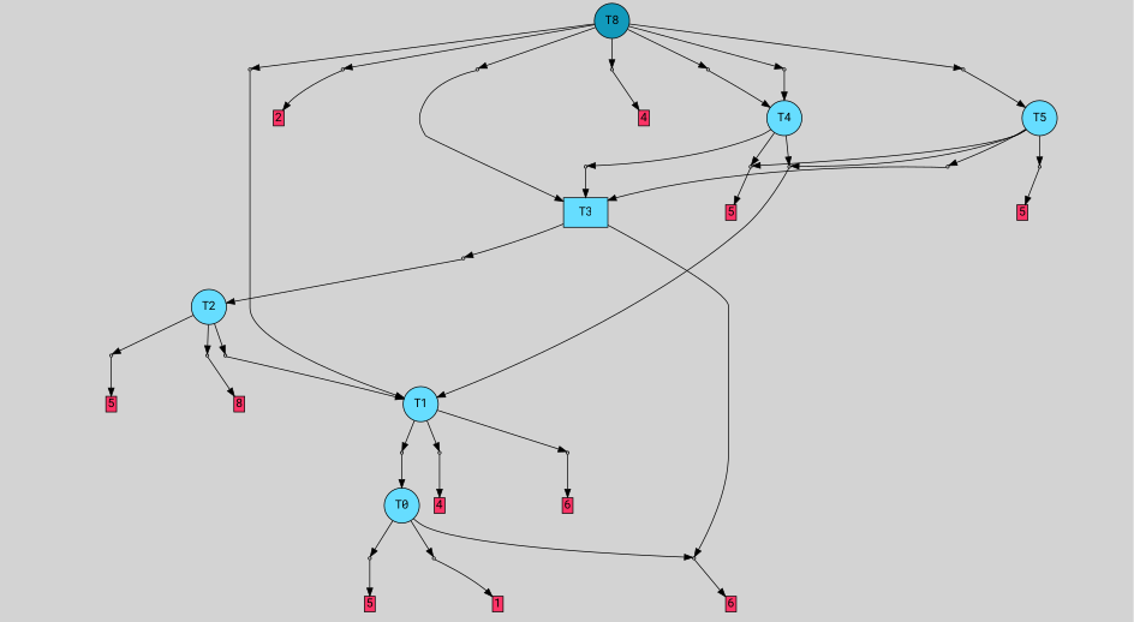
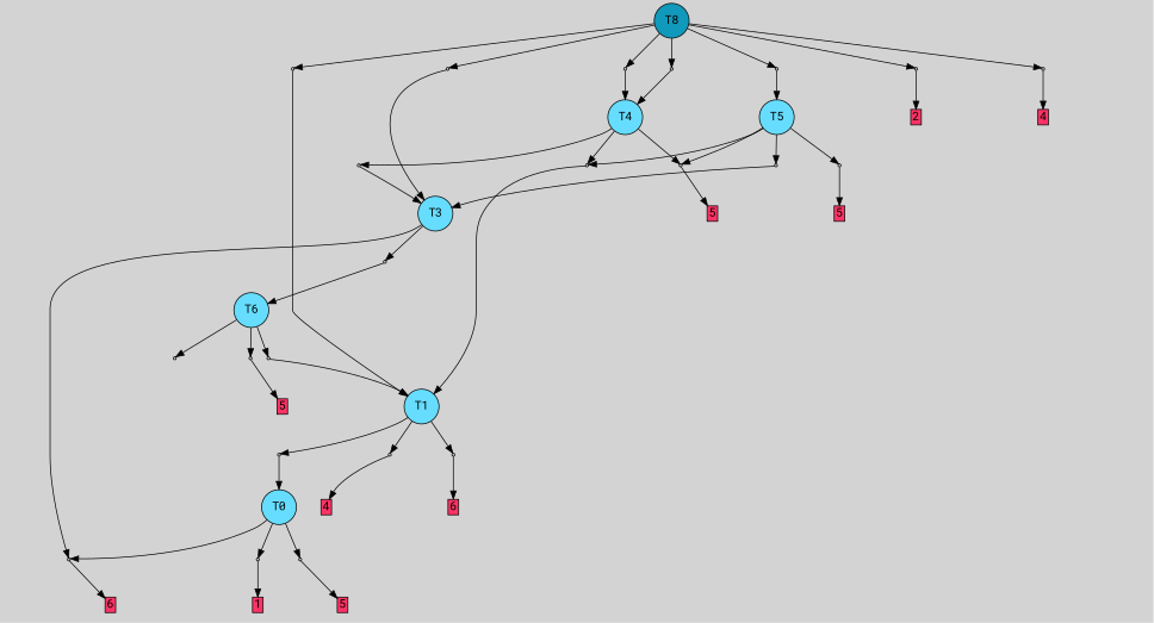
  digraph {
    bgcolor=lightgray
    fontname="Roboto Mono"
    node [fontname="Roboto Mono" shape=box style=filled]
    edge [fontname="Roboto Mono"]
    n1 [fillcolor="#1199bb" label=T8 shape=circle]
    P15 [fillcolor="#cccccc" shape=point]
    P16 [fillcolor="#cccccc" shape=point]
    P17 [fillcolor="#cccccc" shape=point]
    P18 [fillcolor="#cccccc" shape=point]
    P19 [fillcolor="#cccccc" shape=point]
    P20 [fillcolor="#cccccc" shape=point]
    P21 [fillcolor="#cccccc" shape=point]
    T0 [fillcolor="#66ddff" shape=circle]
    P0 [fillcolor="#cccccc" shape=point]
    P1 [fillcolor="#cccccc" shape=point]
    P2 [fillcolor="#cccccc" shape=point]
    I0 [style=invis]
    n14 [fillcolor="#ff3366" height=0 label=5 margin=0.03 width=0]
    n15 [label="3|0&1|7#1|5&#92;n" style=invis]
    n16 [fillcolor="#ff3366" height=0 label=6 margin=0.03 width=0]
    n17 [label="4|0&1|3#2|3&#92;n" style=invis]
    n18 [fillcolor="#ff3366" height=0 label=1 margin=0.03 width=0]
    T1 [fillcolor="#66ddff" shape=circle]
    P3 [fillcolor="#cccccc" shape=point]
    P4 [fillcolor="#cccccc" shape=point]
    P5 [fillcolor="#cccccc" shape=point]
    n23 [label="3|3&1|6#3|1&#92;n3|6&4|1#0|4&#92;n2|0&0|3#0|6&#92;n" style=invis]
    n24 [label="8|0&3|2#1|6&#92;n" style=invis]
    n25 [fillcolor="#ff3366" height=0 label=4 margin=0.03 width=0]
    n26 [label="3|0&4|7#1|5&#92;n" style=invis]
    n27 [fillcolor="#ff3366" height=0 label=6 margin=0.03 width=0]
-   T2 [fillcolor="#66ddff" shape=circle]
+   T2 [fillcolor="#66ddff" shape=circle label=T6]
    P6 [fillcolor="#cccccc" shape=point]
    P7 [fillcolor="#cccccc" shape=point]
    P8 [fillcolor="#cccccc" shape=point]
    n32 [label="1|0&4|1#3|7&#92;n" style=invis]
    n33 [label="2|0&1|2#3|5&#92;n" style=invis]
    n34 [fillcolor="#ff3366" height=0 label=5 margin=0.03 width=0]
    n35 [label="8|0&3|1#2|4&#92;n" style=invis]
-   n36 [fillcolor="#ff3366" height=0 label=8 margin=0.03 width=0]
-   T3 [fillcolor="#66ddff"]
+   T3 [fillcolor="#66ddff" shape=circle]
    P9 [fillcolor="#cccccc" shape=point]
    n39 [label="2|0&1|2#3|5&#92;n" style=invis]
    T4 [fillcolor="#66ddff" shape=circle]
    P10 [fillcolor="#cccccc" shape=point]
    P11 [fillcolor="#cccccc" shape=point]
    P12 [fillcolor="#cccccc" shape=point]
    n44 [label="1|0&4|1#3|7&#92;n" style=invis]
    n45 [label="2|0&1|2#3|5&#92;n" style=invis]
    n46 [fillcolor="#ff3366" height=0 label=5 margin=0.03 width=0]
    n47 [label="2|0&3|1#2|4&#92;n" style=invis]
    T5 [fillcolor="#66ddff" shape=circle]
    P13 [fillcolor="#cccccc" shape=point]
    P14 [fillcolor="#cccccc" shape=point]
    n51 [label="2|0&1|7#3|6&#92;n" style=invis]
    n52 [label="3|0&1|2#3|5&#92;n" style=invis]
    n53 [fillcolor="#ff3366" height=0 label=5 margin=0.03 width=0]
    n54 [label="1|0&4|0#3|3&#92;n" style=invis]
    n55 [label="8|0&3|2#1|6&#92;n" style=invis]
    n56 [fillcolor="#ff3366" height=0 label=2 margin=0.03 width=0]
    n57 [label="8|0&1|4#1|0&#92;n" style=invis]
    n58 [label="2|0&1|7#3|6&#92;n" style=invis]
    n59 [label="1|0&3|0#3|3&#92;n" style=invis]
    n60 [fillcolor="#ff3366" height=0 label=4 margin=0.03 width=0]
    n61 [label="8|0&2|0#1|2&#92;n" style=invis]
    n62 [label="2|0&2|4#4|7&#92;n" style=invis]
    subgraph sub_1 {
      rank=same
      n1
    }
    n1 -> P15
    n1 -> P16
    n1 -> P17
    n1 -> P18
    n1 -> P19
    n1 -> P20
    n1 -> P21
    P15 -> T1
    P15 -> n54 [style=invis]
    P16 -> n55 [style=invis]
    P16 -> n56
    P17 -> T4
    P17 -> n57 [style=invis]
    P18 -> T3
    P18 -> n58 [style=invis]
    P19 -> n59 [style=invis]
    P19 -> n60
    P20 -> T5
    P20 -> n61 [style=invis]
    P21 -> T4
    P21 -> n62 [style=invis]
    T0 -> P0
    T0 -> P1
    T0 -> P2
    P0 -> I0 [style=invis]
    P0 -> n14
    P1 -> n15 [style=invis]
    P1 -> n16
    P2 -> n17 [style=invis]
    P2 -> n18
    T1 -> P3
    T1 -> P4
    T1 -> P5
    P3 -> T0
    P3 -> n23 [style=invis]
    P4 -> n24 [style=invis]
    P4 -> n25
    P5 -> n26 [style=invis]
    P5 -> n27
    T2 -> P6
    T2 -> P7
    T2 -> P8
    P6 -> T1
    P6 -> n32 [style=invis]
    P7 -> n33 [style=invis]
    P7 -> n34
    P8 -> n35 [style=invis]
-   P8 -> n36
    T3 -> P1
    T3 -> P9
    P9 -> T2
    P9 -> n39 [style=invis]
    T4 -> P10
    T4 -> P11
    T4 -> P12
    P10 -> T1
    P10 -> n44 [style=invis]
    P11 -> n45 [style=invis]
    P11 -> n46
    P12 -> T3
    P12 -> n47 [style=invis]
    T5 -> P10
    T5 -> P11
    T5 -> P13
    T5 -> P14
    P13 -> T3
    P13 -> n51 [style=invis]
    P14 -> n52 [style=invis]
    P14 -> n53
  }
